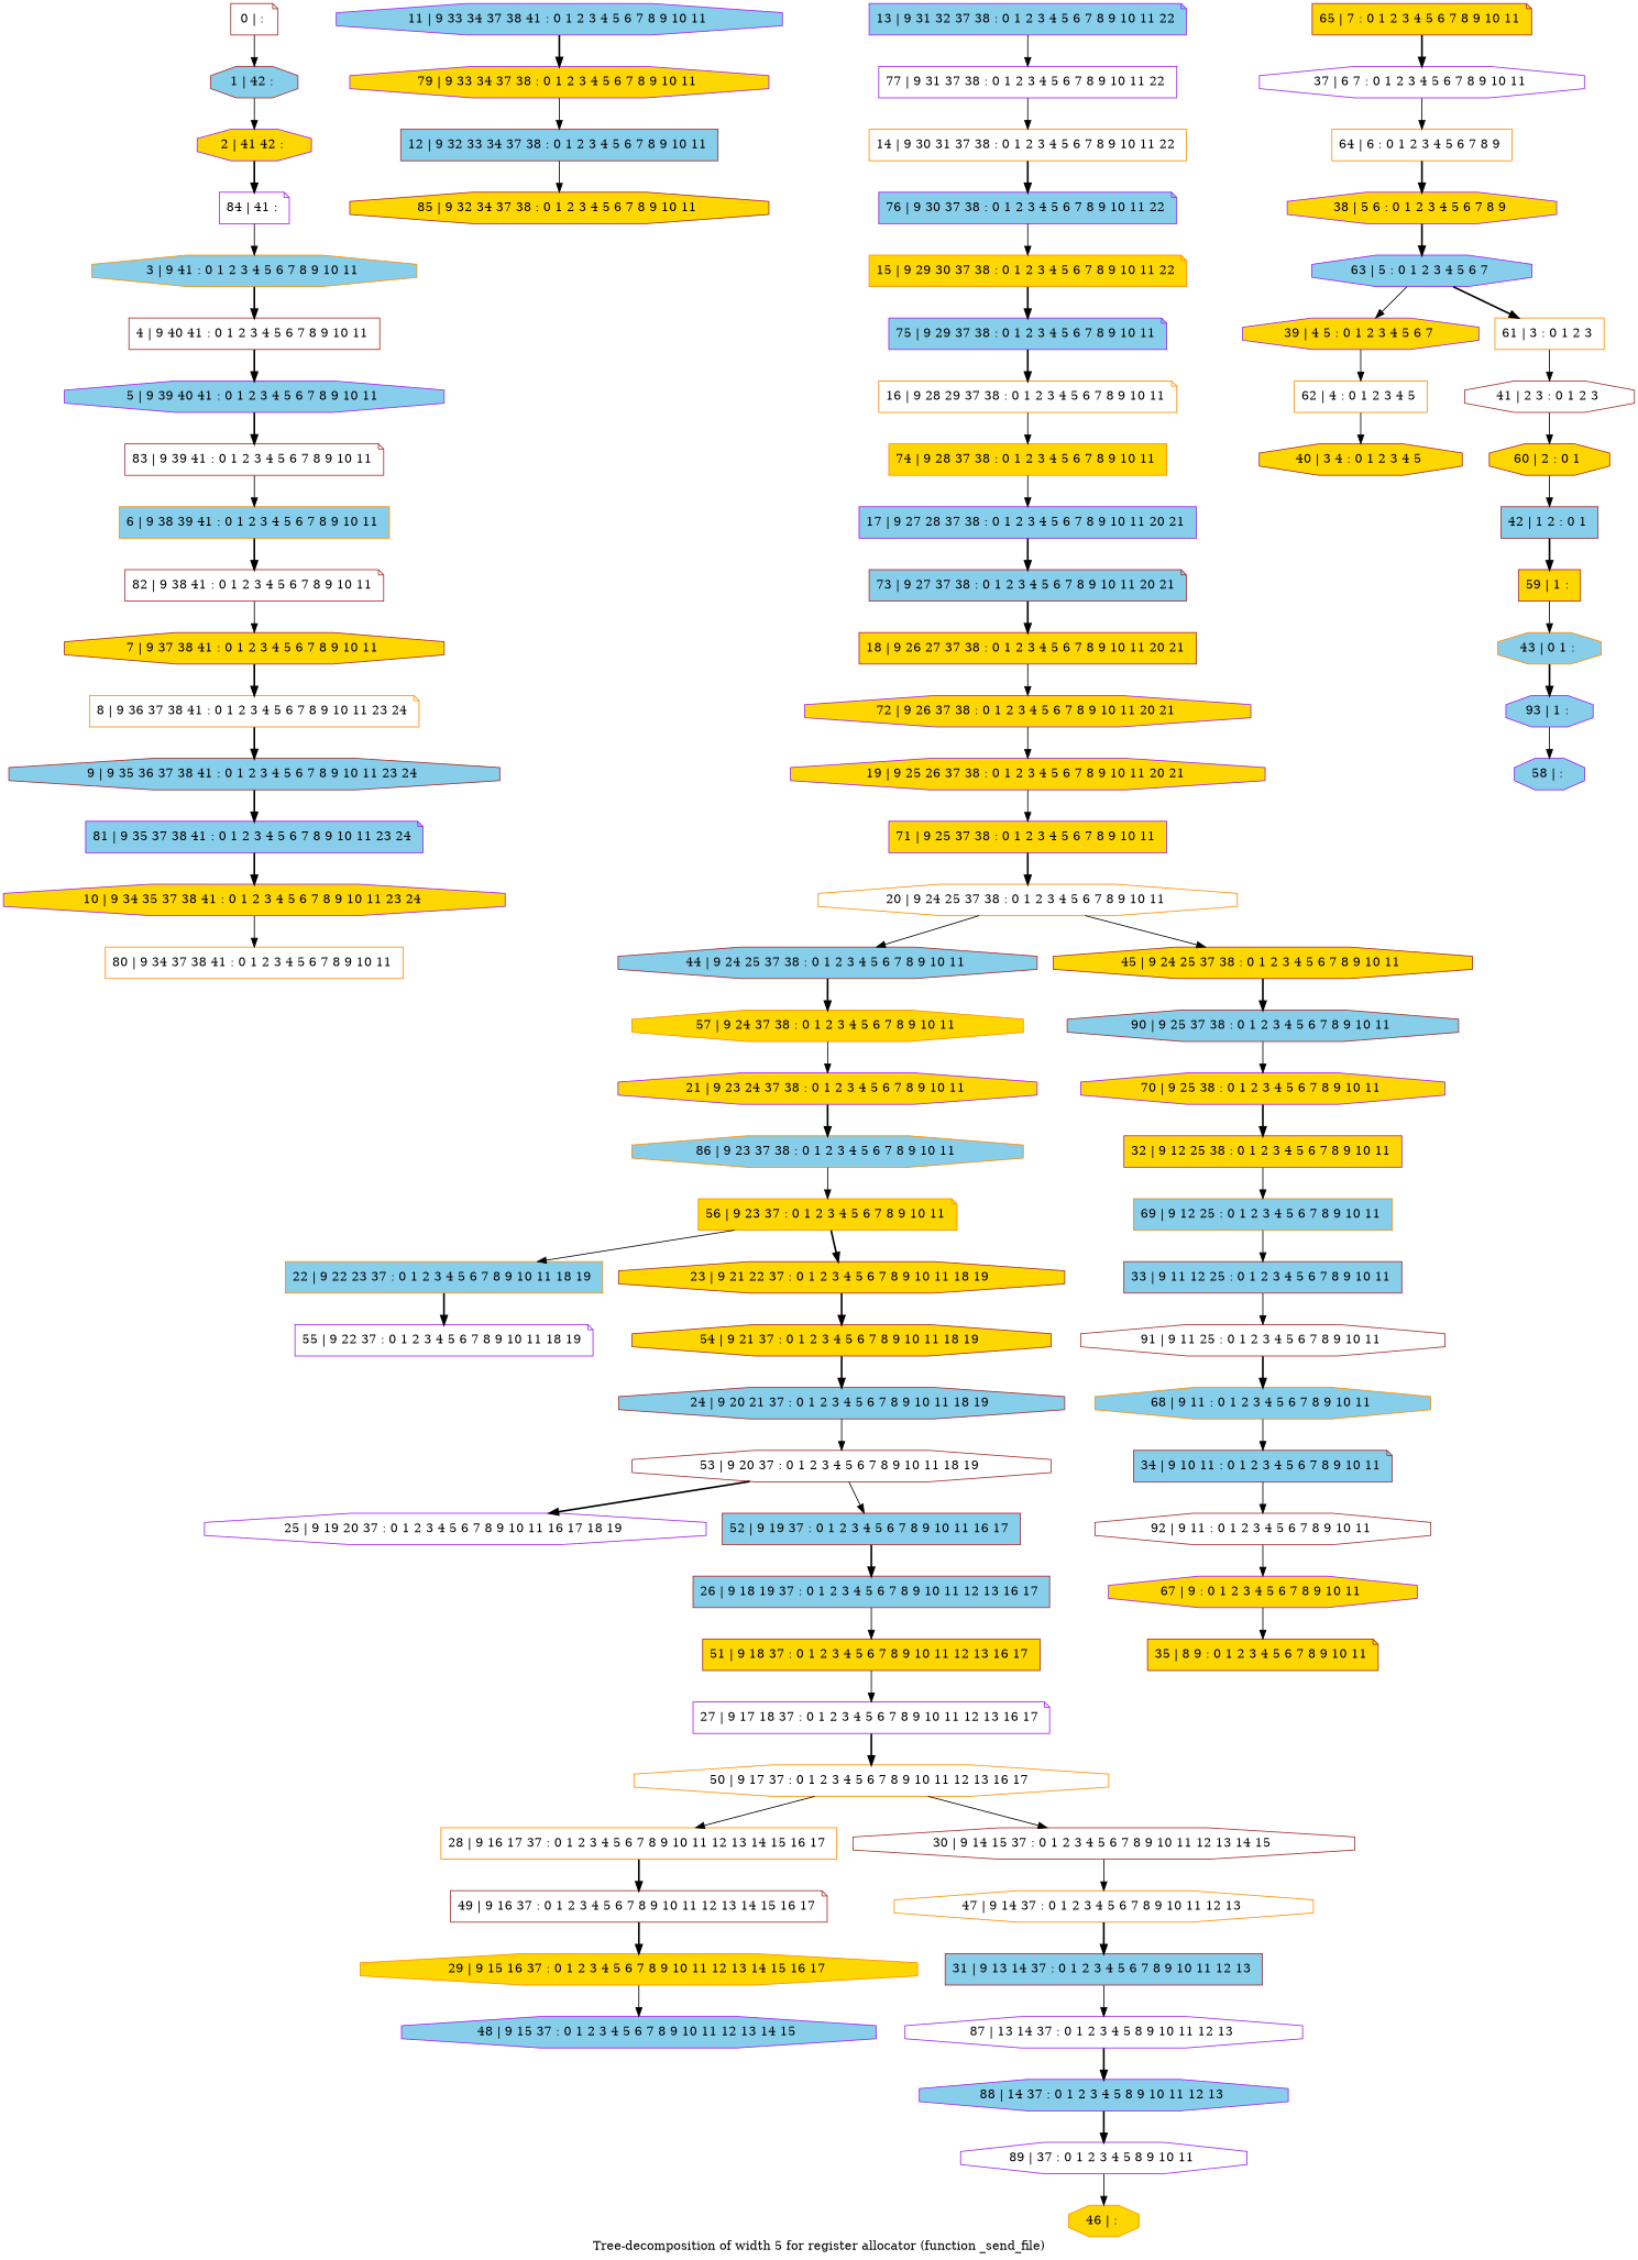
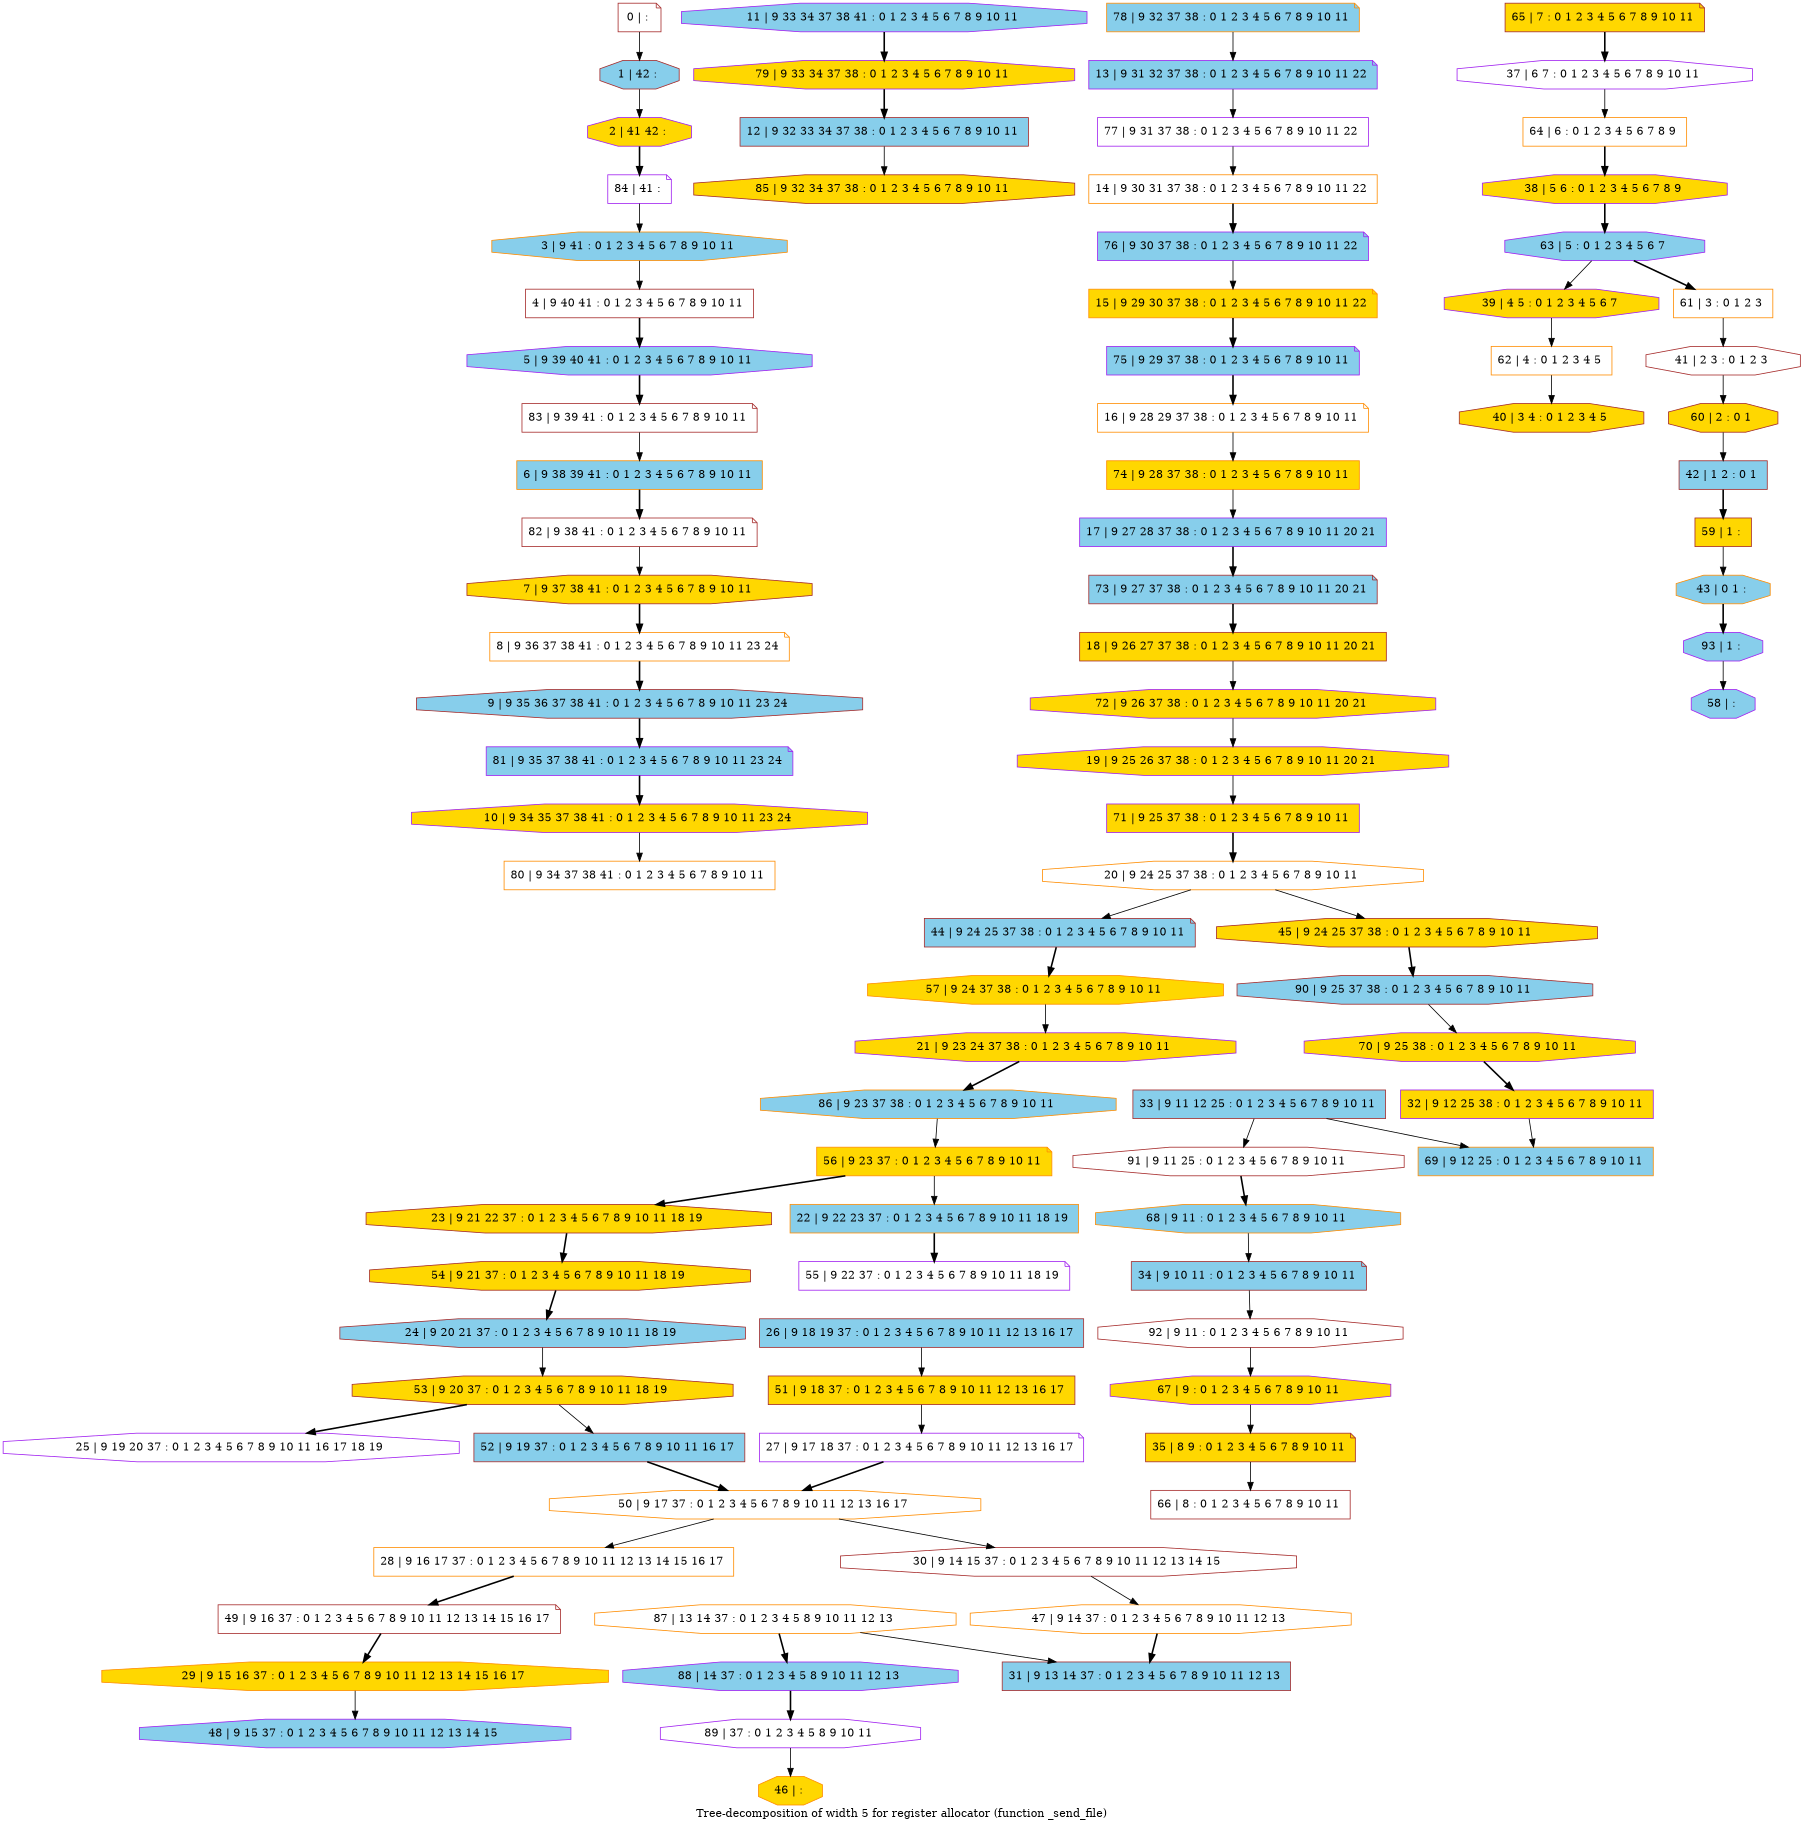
  digraph {
    label="Tree-decomposition of width 5 for register allocator (function _send_file)"
    node [color=brown fillcolor=skyblue shape=octagon style=filled]
    edge [style=solid]
    n1 [fillcolor=white label="0 | : " shape=note]
    n2 [label="1 | 42 : "]
    n3 [color=purple fillcolor=gold label="2 | 41 42 : "]
    n4 [color=purple fillcolor=white label="84 | 41 : " shape=note]
    n5 [color=darkorange label="3 | 9 41 : 0 1 2 3 4 5 6 7 8 9 10 11 "]
    n6 [fillcolor=white label="4 | 9 40 41 : 0 1 2 3 4 5 6 7 8 9 10 11 " shape=box]
    n7 [color=purple label="5 | 9 39 40 41 : 0 1 2 3 4 5 6 7 8 9 10 11 "]
    n8 [fillcolor=white label="83 | 9 39 41 : 0 1 2 3 4 5 6 7 8 9 10 11 " shape=note]
    n9 [color=darkorange label="6 | 9 38 39 41 : 0 1 2 3 4 5 6 7 8 9 10 11 " shape=box]
    n10 [fillcolor=white label="82 | 9 38 41 : 0 1 2 3 4 5 6 7 8 9 10 11 " shape=note]
    n11 [fillcolor=gold label="7 | 9 37 38 41 : 0 1 2 3 4 5 6 7 8 9 10 11 "]
    n12 [color=darkorange fillcolor=white label="8 | 9 36 37 38 41 : 0 1 2 3 4 5 6 7 8 9 10 11 23 24 " shape=note]
    n13 [label="9 | 9 35 36 37 38 41 : 0 1 2 3 4 5 6 7 8 9 10 11 23 24 "]
    n14 [color=purple label="81 | 9 35 37 38 41 : 0 1 2 3 4 5 6 7 8 9 10 11 23 24 " shape=note]
    n15 [color=purple fillcolor=gold label="10 | 9 34 35 37 38 41 : 0 1 2 3 4 5 6 7 8 9 10 11 23 24 "]
    n16 [color=darkorange fillcolor=white label="80 | 9 34 37 38 41 : 0 1 2 3 4 5 6 7 8 9 10 11 " shape=box]
    n17 [color=purple label="11 | 9 33 34 37 38 41 : 0 1 2 3 4 5 6 7 8 9 10 11 "]
    n18 [color=purple fillcolor=gold label="79 | 9 33 34 37 38 : 0 1 2 3 4 5 6 7 8 9 10 11 "]
    n19 [label="12 | 9 32 33 34 37 38 : 0 1 2 3 4 5 6 7 8 9 10 11 " shape=box]
    n20 [fillcolor=gold label="85 | 9 32 34 37 38 : 0 1 2 3 4 5 6 7 8 9 10 11 "]
    n21 [color=purple label="13 | 9 31 32 37 38 : 0 1 2 3 4 5 6 7 8 9 10 11 22 " shape=note]
    n22 [color=purple fillcolor=white label="77 | 9 31 37 38 : 0 1 2 3 4 5 6 7 8 9 10 11 22 " shape=box]
    n23 [color=darkorange fillcolor=white label="14 | 9 30 31 37 38 : 0 1 2 3 4 5 6 7 8 9 10 11 22 " shape=box]
    n24 [color=purple label="76 | 9 30 37 38 : 0 1 2 3 4 5 6 7 8 9 10 11 22 " shape=note]
    n25 [color=darkorange fillcolor=gold label="15 | 9 29 30 37 38 : 0 1 2 3 4 5 6 7 8 9 10 11 22 " shape=note]
    n26 [color=purple label="75 | 9 29 37 38 : 0 1 2 3 4 5 6 7 8 9 10 11 " shape=note]
    n27 [color=darkorange fillcolor=white label="16 | 9 28 29 37 38 : 0 1 2 3 4 5 6 7 8 9 10 11 " shape=note]
    n28 [color=darkorange fillcolor=gold label="74 | 9 28 37 38 : 0 1 2 3 4 5 6 7 8 9 10 11 " shape=box]
    n29 [color=purple label="17 | 9 27 28 37 38 : 0 1 2 3 4 5 6 7 8 9 10 11 20 21 " shape=box]
    n30 [label="73 | 9 27 37 38 : 0 1 2 3 4 5 6 7 8 9 10 11 20 21 " shape=note]
    n31 [fillcolor=gold label="18 | 9 26 27 37 38 : 0 1 2 3 4 5 6 7 8 9 10 11 20 21 " shape=box]
    n32 [color=purple fillcolor=gold label="72 | 9 26 37 38 : 0 1 2 3 4 5 6 7 8 9 10 11 20 21 "]
    n33 [color=purple fillcolor=gold label="19 | 9 25 26 37 38 : 0 1 2 3 4 5 6 7 8 9 10 11 20 21 "]
    n34 [color=purple fillcolor=gold label="71 | 9 25 37 38 : 0 1 2 3 4 5 6 7 8 9 10 11 " shape=box]
    n35 [color=darkorange fillcolor=white label="20 | 9 24 25 37 38 : 0 1 2 3 4 5 6 7 8 9 10 11 "]
-   n36 [label="44 | 9 24 25 37 38 : 0 1 2 3 4 5 6 7 8 9 10 11 "]
+   n36 [label="44 | 9 24 25 37 38 : 0 1 2 3 4 5 6 7 8 9 10 11 " shape=note]
    n37 [fillcolor=gold label="45 | 9 24 25 37 38 : 0 1 2 3 4 5 6 7 8 9 10 11 "]
    n38 [color=darkorange fillcolor=gold label="57 | 9 24 37 38 : 0 1 2 3 4 5 6 7 8 9 10 11 "]
    n39 [label="90 | 9 25 37 38 : 0 1 2 3 4 5 6 7 8 9 10 11 "]
    n40 [color=purple fillcolor=gold label="21 | 9 23 24 37 38 : 0 1 2 3 4 5 6 7 8 9 10 11 "]
    n41 [color=darkorange label="86 | 9 23 37 38 : 0 1 2 3 4 5 6 7 8 9 10 11 "]
    n42 [color=darkorange fillcolor=gold label="56 | 9 23 37 : 0 1 2 3 4 5 6 7 8 9 10 11 " shape=note]
    n43 [color=darkorange label="22 | 9 22 23 37 : 0 1 2 3 4 5 6 7 8 9 10 11 18 19 " shape=box]
    n44 [color=purple fillcolor=white label="55 | 9 22 37 : 0 1 2 3 4 5 6 7 8 9 10 11 18 19 " shape=note]
    n45 [fillcolor=gold label="23 | 9 21 22 37 : 0 1 2 3 4 5 6 7 8 9 10 11 18 19 "]
    n46 [fillcolor=gold label="54 | 9 21 37 : 0 1 2 3 4 5 6 7 8 9 10 11 18 19 "]
    n47 [label="24 | 9 20 21 37 : 0 1 2 3 4 5 6 7 8 9 10 11 18 19 "]
-   n48 [fillcolor=white label="53 | 9 20 37 : 0 1 2 3 4 5 6 7 8 9 10 11 18 19 "]
+   n48 [fillcolor=gold label="53 | 9 20 37 : 0 1 2 3 4 5 6 7 8 9 10 11 18 19 "]
    n49 [color=purple fillcolor=white label="25 | 9 19 20 37 : 0 1 2 3 4 5 6 7 8 9 10 11 16 17 18 19 "]
    n50 [label="52 | 9 19 37 : 0 1 2 3 4 5 6 7 8 9 10 11 16 17 " shape=box]
    n51 [label="26 | 9 18 19 37 : 0 1 2 3 4 5 6 7 8 9 10 11 12 13 16 17 " shape=box]
    n52 [fillcolor=gold label="51 | 9 18 37 : 0 1 2 3 4 5 6 7 8 9 10 11 12 13 16 17 " shape=box]
    n53 [color=purple fillcolor=white label="27 | 9 17 18 37 : 0 1 2 3 4 5 6 7 8 9 10 11 12 13 16 17 " shape=note]
    n54 [color=darkorange fillcolor=white label="50 | 9 17 37 : 0 1 2 3 4 5 6 7 8 9 10 11 12 13 16 17 "]
    n55 [color=darkorange fillcolor=white label="28 | 9 16 17 37 : 0 1 2 3 4 5 6 7 8 9 10 11 12 13 14 15 16 17 " shape=box]
    n56 [fillcolor=white label="30 | 9 14 15 37 : 0 1 2 3 4 5 6 7 8 9 10 11 12 13 14 15 "]
    n57 [fillcolor=white label="49 | 9 16 37 : 0 1 2 3 4 5 6 7 8 9 10 11 12 13 14 15 16 17 " shape=note]
    n58 [color=darkorange fillcolor=gold label="29 | 9 15 16 37 : 0 1 2 3 4 5 6 7 8 9 10 11 12 13 14 15 16 17 "]
    n59 [color=purple label="48 | 9 15 37 : 0 1 2 3 4 5 6 7 8 9 10 11 12 13 14 15 "]
    n60 [color=darkorange fillcolor=white label="47 | 9 14 37 : 0 1 2 3 4 5 6 7 8 9 10 11 12 13 "]
    n61 [label="31 | 9 13 14 37 : 0 1 2 3 4 5 6 7 8 9 10 11 12 13 " shape=box]
-   n62 [color=purple fillcolor=white label="87 | 13 14 37 : 0 1 2 3 4 5 8 9 10 11 12 13 "]
+   n62 [color=darkorange fillcolor=white label="87 | 13 14 37 : 0 1 2 3 4 5 8 9 10 11 12 13 "]
    n63 [color=purple label="88 | 14 37 : 0 1 2 3 4 5 8 9 10 11 12 13 "]
    n64 [color=purple fillcolor=gold label="32 | 9 12 25 38 : 0 1 2 3 4 5 6 7 8 9 10 11 " shape=box]
    n65 [color=darkorange label="69 | 9 12 25 : 0 1 2 3 4 5 6 7 8 9 10 11 " shape=box]
    n66 [label="33 | 9 11 12 25 : 0 1 2 3 4 5 6 7 8 9 10 11 " shape=box]
    n67 [fillcolor=white label="91 | 9 11 25 : 0 1 2 3 4 5 6 7 8 9 10 11 "]
    n68 [color=darkorange label="68 | 9 11 : 0 1 2 3 4 5 6 7 8 9 10 11 "]
    n69 [label="34 | 9 10 11 : 0 1 2 3 4 5 6 7 8 9 10 11 " shape=note]
    n70 [fillcolor=white label="92 | 9 11 : 0 1 2 3 4 5 6 7 8 9 10 11 "]
    n71 [color=purple fillcolor=gold label="67 | 9 : 0 1 2 3 4 5 6 7 8 9 10 11 "]
    n72 [fillcolor=gold label="35 | 8 9 : 0 1 2 3 4 5 6 7 8 9 10 11 " shape=note]
+   n73 [fillcolor=white label="66 | 8 : 0 1 2 3 4 5 6 7 8 9 10 11 " shape=box]
    n74 [fillcolor=gold label="65 | 7 : 0 1 2 3 4 5 6 7 8 9 10 11 " shape=note]
    n75 [color=purple fillcolor=white label="37 | 6 7 : 0 1 2 3 4 5 6 7 8 9 10 11 "]
    n76 [color=darkorange fillcolor=white label="64 | 6 : 0 1 2 3 4 5 6 7 8 9 " shape=box]
    n77 [color=purple fillcolor=gold label="38 | 5 6 : 0 1 2 3 4 5 6 7 8 9 "]
    n78 [color=purple label="63 | 5 : 0 1 2 3 4 5 6 7 "]
    n79 [color=purple fillcolor=gold label="39 | 4 5 : 0 1 2 3 4 5 6 7 "]
    n80 [color=darkorange fillcolor=white label="61 | 3 : 0 1 2 3 " shape=box]
    n81 [color=darkorange fillcolor=white label="62 | 4 : 0 1 2 3 4 5 " shape=box]
    n82 [fillcolor=gold label="40 | 3 4 : 0 1 2 3 4 5 "]
    n83 [fillcolor=white label="41 | 2 3 : 0 1 2 3 "]
    n84 [fillcolor=gold label="60 | 2 : 0 1 "]
    n85 [label="42 | 1 2 : 0 1 " shape=box]
    n86 [fillcolor=gold label="59 | 1 : " shape=box]
    n87 [color=darkorange label="43 | 0 1 : "]
    n88 [color=purple label="93 | 1 : "]
    n89 [color=purple label="58 | : "]
    n90 [color=purple fillcolor=gold label="70 | 9 25 38 : 0 1 2 3 4 5 6 7 8 9 10 11 "]
    n91 [color=darkorange fillcolor=gold label="46 | : "]
+   n92 [color=darkorange label="78 | 9 32 37 38 : 0 1 2 3 4 5 6 7 8 9 10 11 " shape=note]
    n93 [color=purple fillcolor=white label="89 | 37 : 0 1 2 3 4 5 8 9 10 11 "]
    n1 -> n2
    n2 -> n3
    n3 -> n4 [style=bold]
    n4 -> n5
-   n5 -> n6 [style=bold]
+   n5 -> n6
    n6 -> n7 [style=bold]
    n7 -> n8 [style=bold]
    n8 -> n9
    n9 -> n10 [style=bold]
    n10 -> n11
    n11 -> n12 [style=bold]
    n12 -> n13 [style=bold]
    n13 -> n14 [style=bold]
    n14 -> n15 [style=bold]
    n15 -> n16
    n17 -> n18 [style=bold]
-   n18 -> n19
+   n18 -> n19 [style=bold]
    n19 -> n20
    n21 -> n22
    n22 -> n23
    n23 -> n24 [style=bold]
    n24 -> n25
    n25 -> n26 [style=bold]
    n26 -> n27 [style=bold]
    n27 -> n28
    n28 -> n29
    n29 -> n30 [style=bold]
    n30 -> n31 [style=bold]
    n31 -> n32
    n32 -> n33
    n33 -> n34
    n34 -> n35 [style=bold]
    n35 -> n36
    n35 -> n37
    n36 -> n38 [style=bold]
    n37 -> n39 [style=bold]
    n38 -> n40
    n39 -> n90
    n40 -> n41 [style=bold]
    n41 -> n42
    n42 -> n43
    n42 -> n45 [style=bold]
    n43 -> n44 [style=bold]
    n45 -> n46 [style=bold]
    n46 -> n47 [style=bold]
    n47 -> n48
    n48 -> n49 [style=bold]
    n48 -> n50
-   n50 -> n51 [style=bold]
+   n50 -> n54 [style=bold]
    n51 -> n52
    n52 -> n53
    n53 -> n54 [style=bold]
    n54 -> n55
    n54 -> n56
    n55 -> n57 [style=bold]
    n56 -> n60
    n57 -> n58 [style=bold]
    n58 -> n59
    n60 -> n61 [style=bold]
-   n61 -> n62
+   n62 -> n61
    n62 -> n63 [style=bold]
    n63 -> n93 [style=bold]
    n64 -> n65
-   n65 -> n66
+   n66 -> n65
    n66 -> n67
    n67 -> n68 [style=bold]
    n68 -> n69
    n69 -> n70
    n70 -> n71
    n71 -> n72
+   n72 -> n73
    n74 -> n75 [style=bold]
    n75 -> n76
    n76 -> n77 [style=bold]
    n77 -> n78 [style=bold]
    n78 -> n79
    n78 -> n80 [style=bold]
    n79 -> n81
    n80 -> n83
    n81 -> n82
    n83 -> n84
    n84 -> n85
    n85 -> n86 [style=bold]
    n86 -> n87
    n87 -> n88 [style=bold]
    n88 -> n89
    n90 -> n64 [style=bold]
+   n92 -> n21
    n93 -> n91
  }
